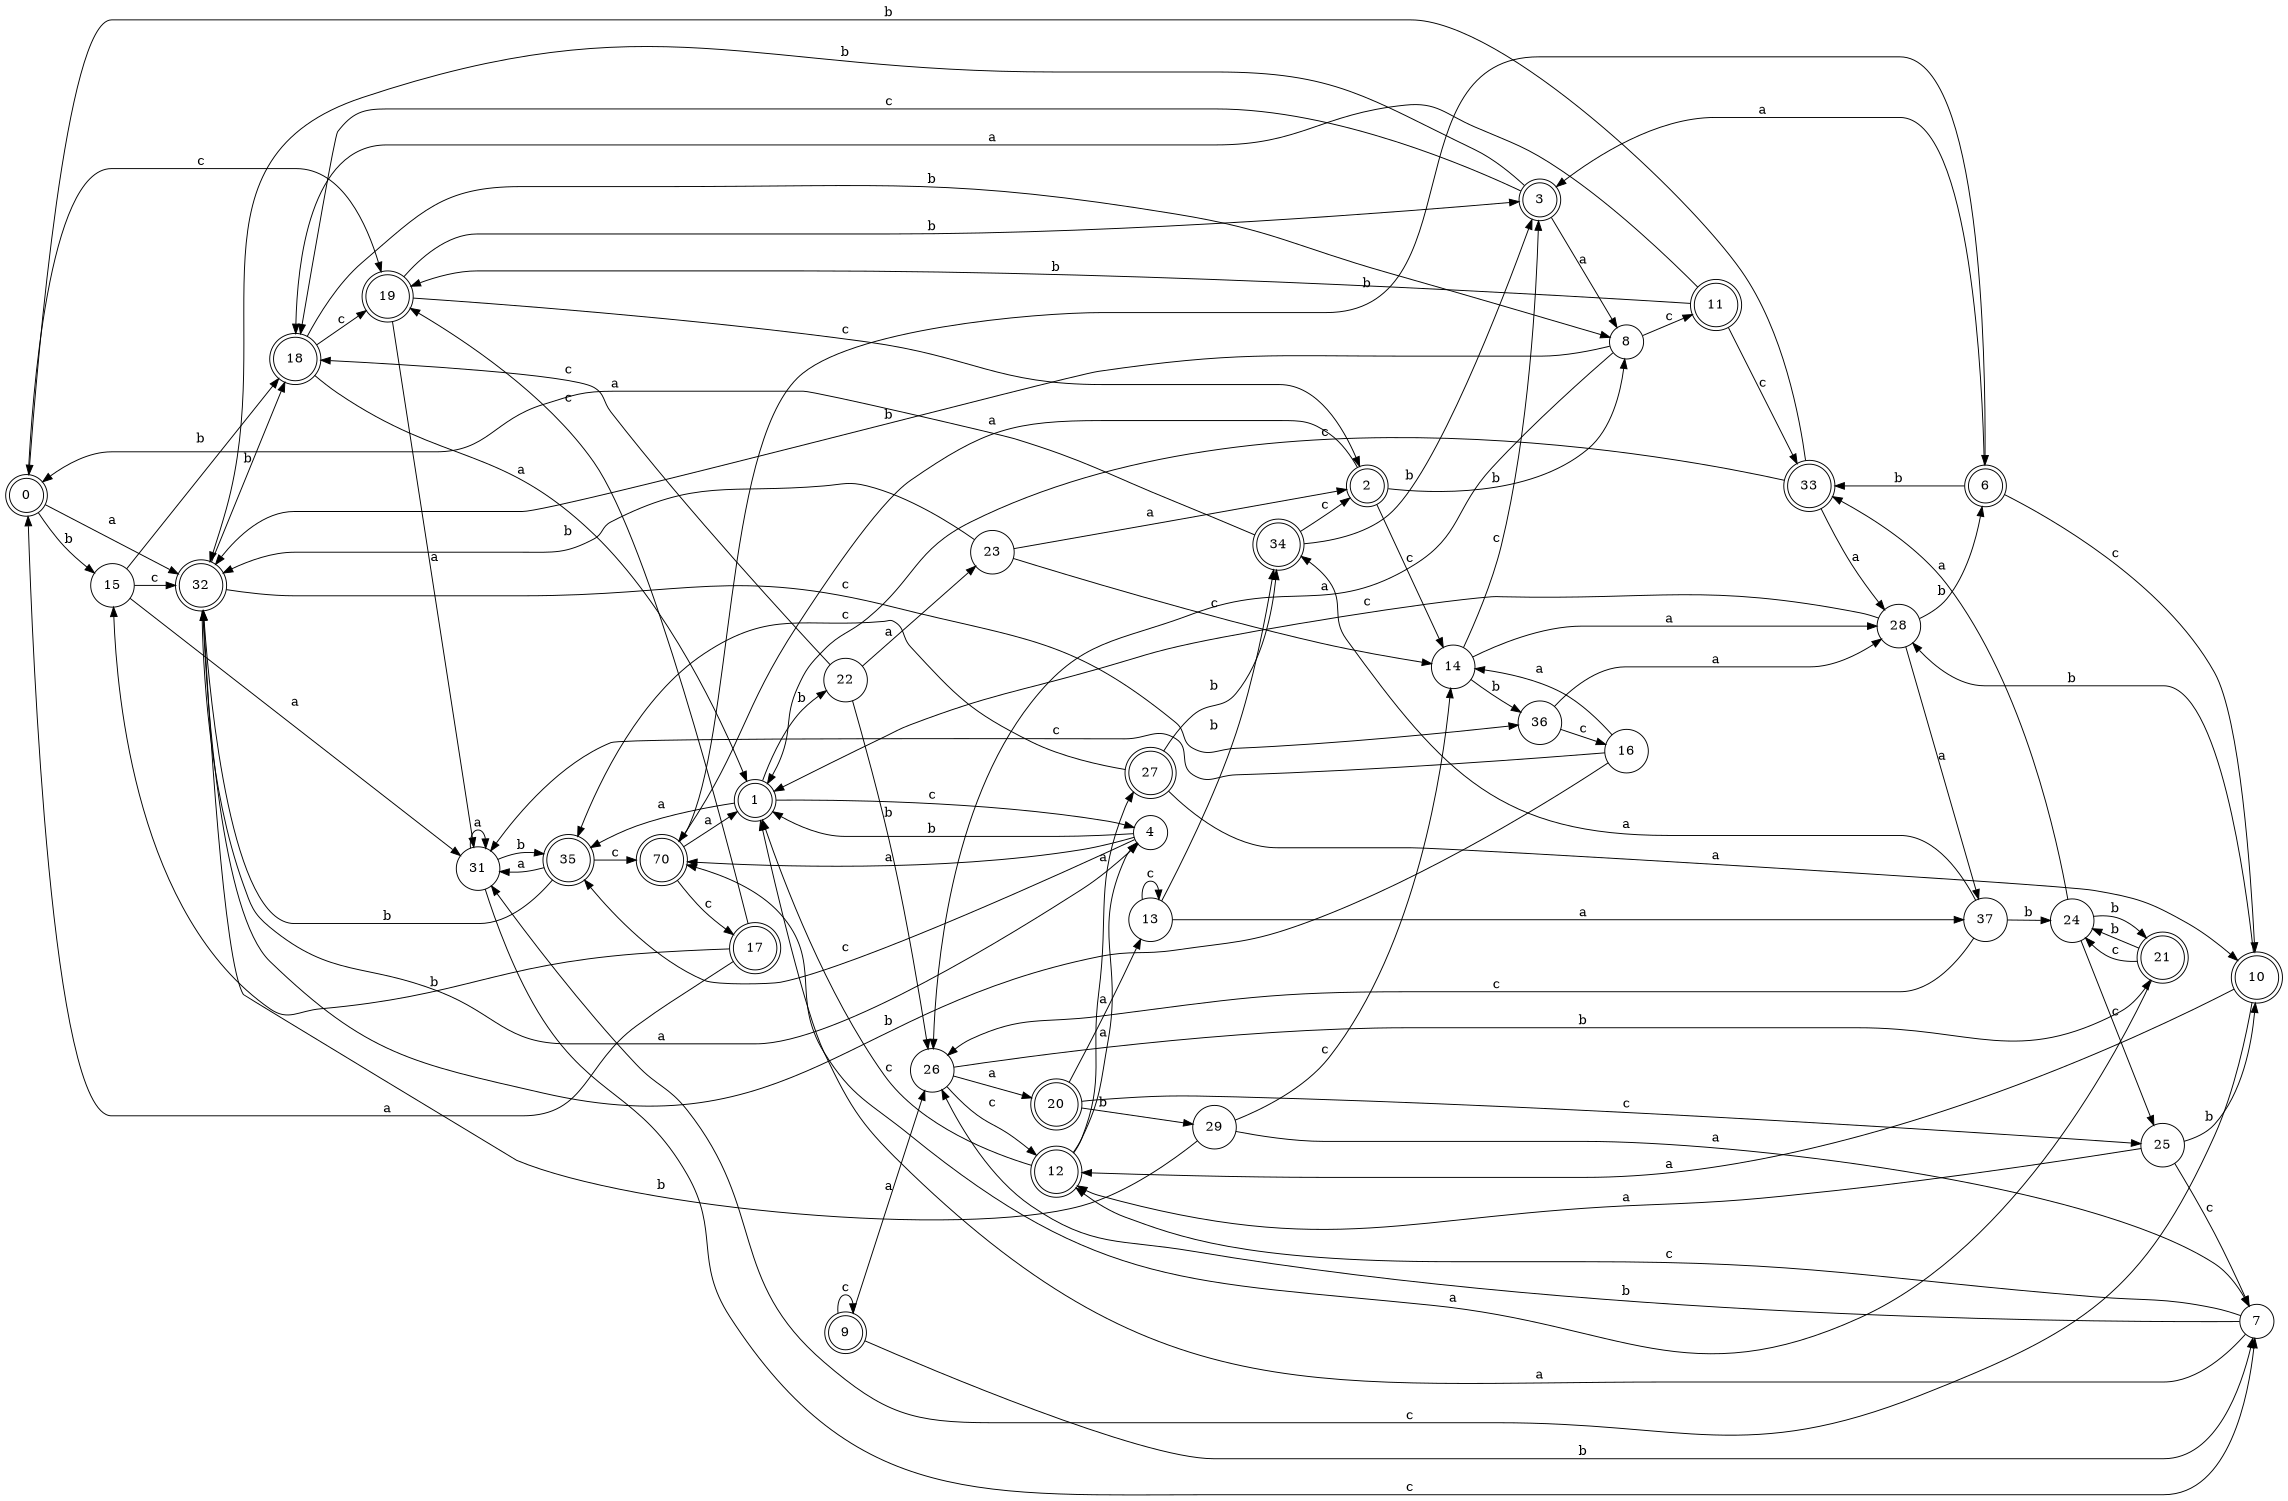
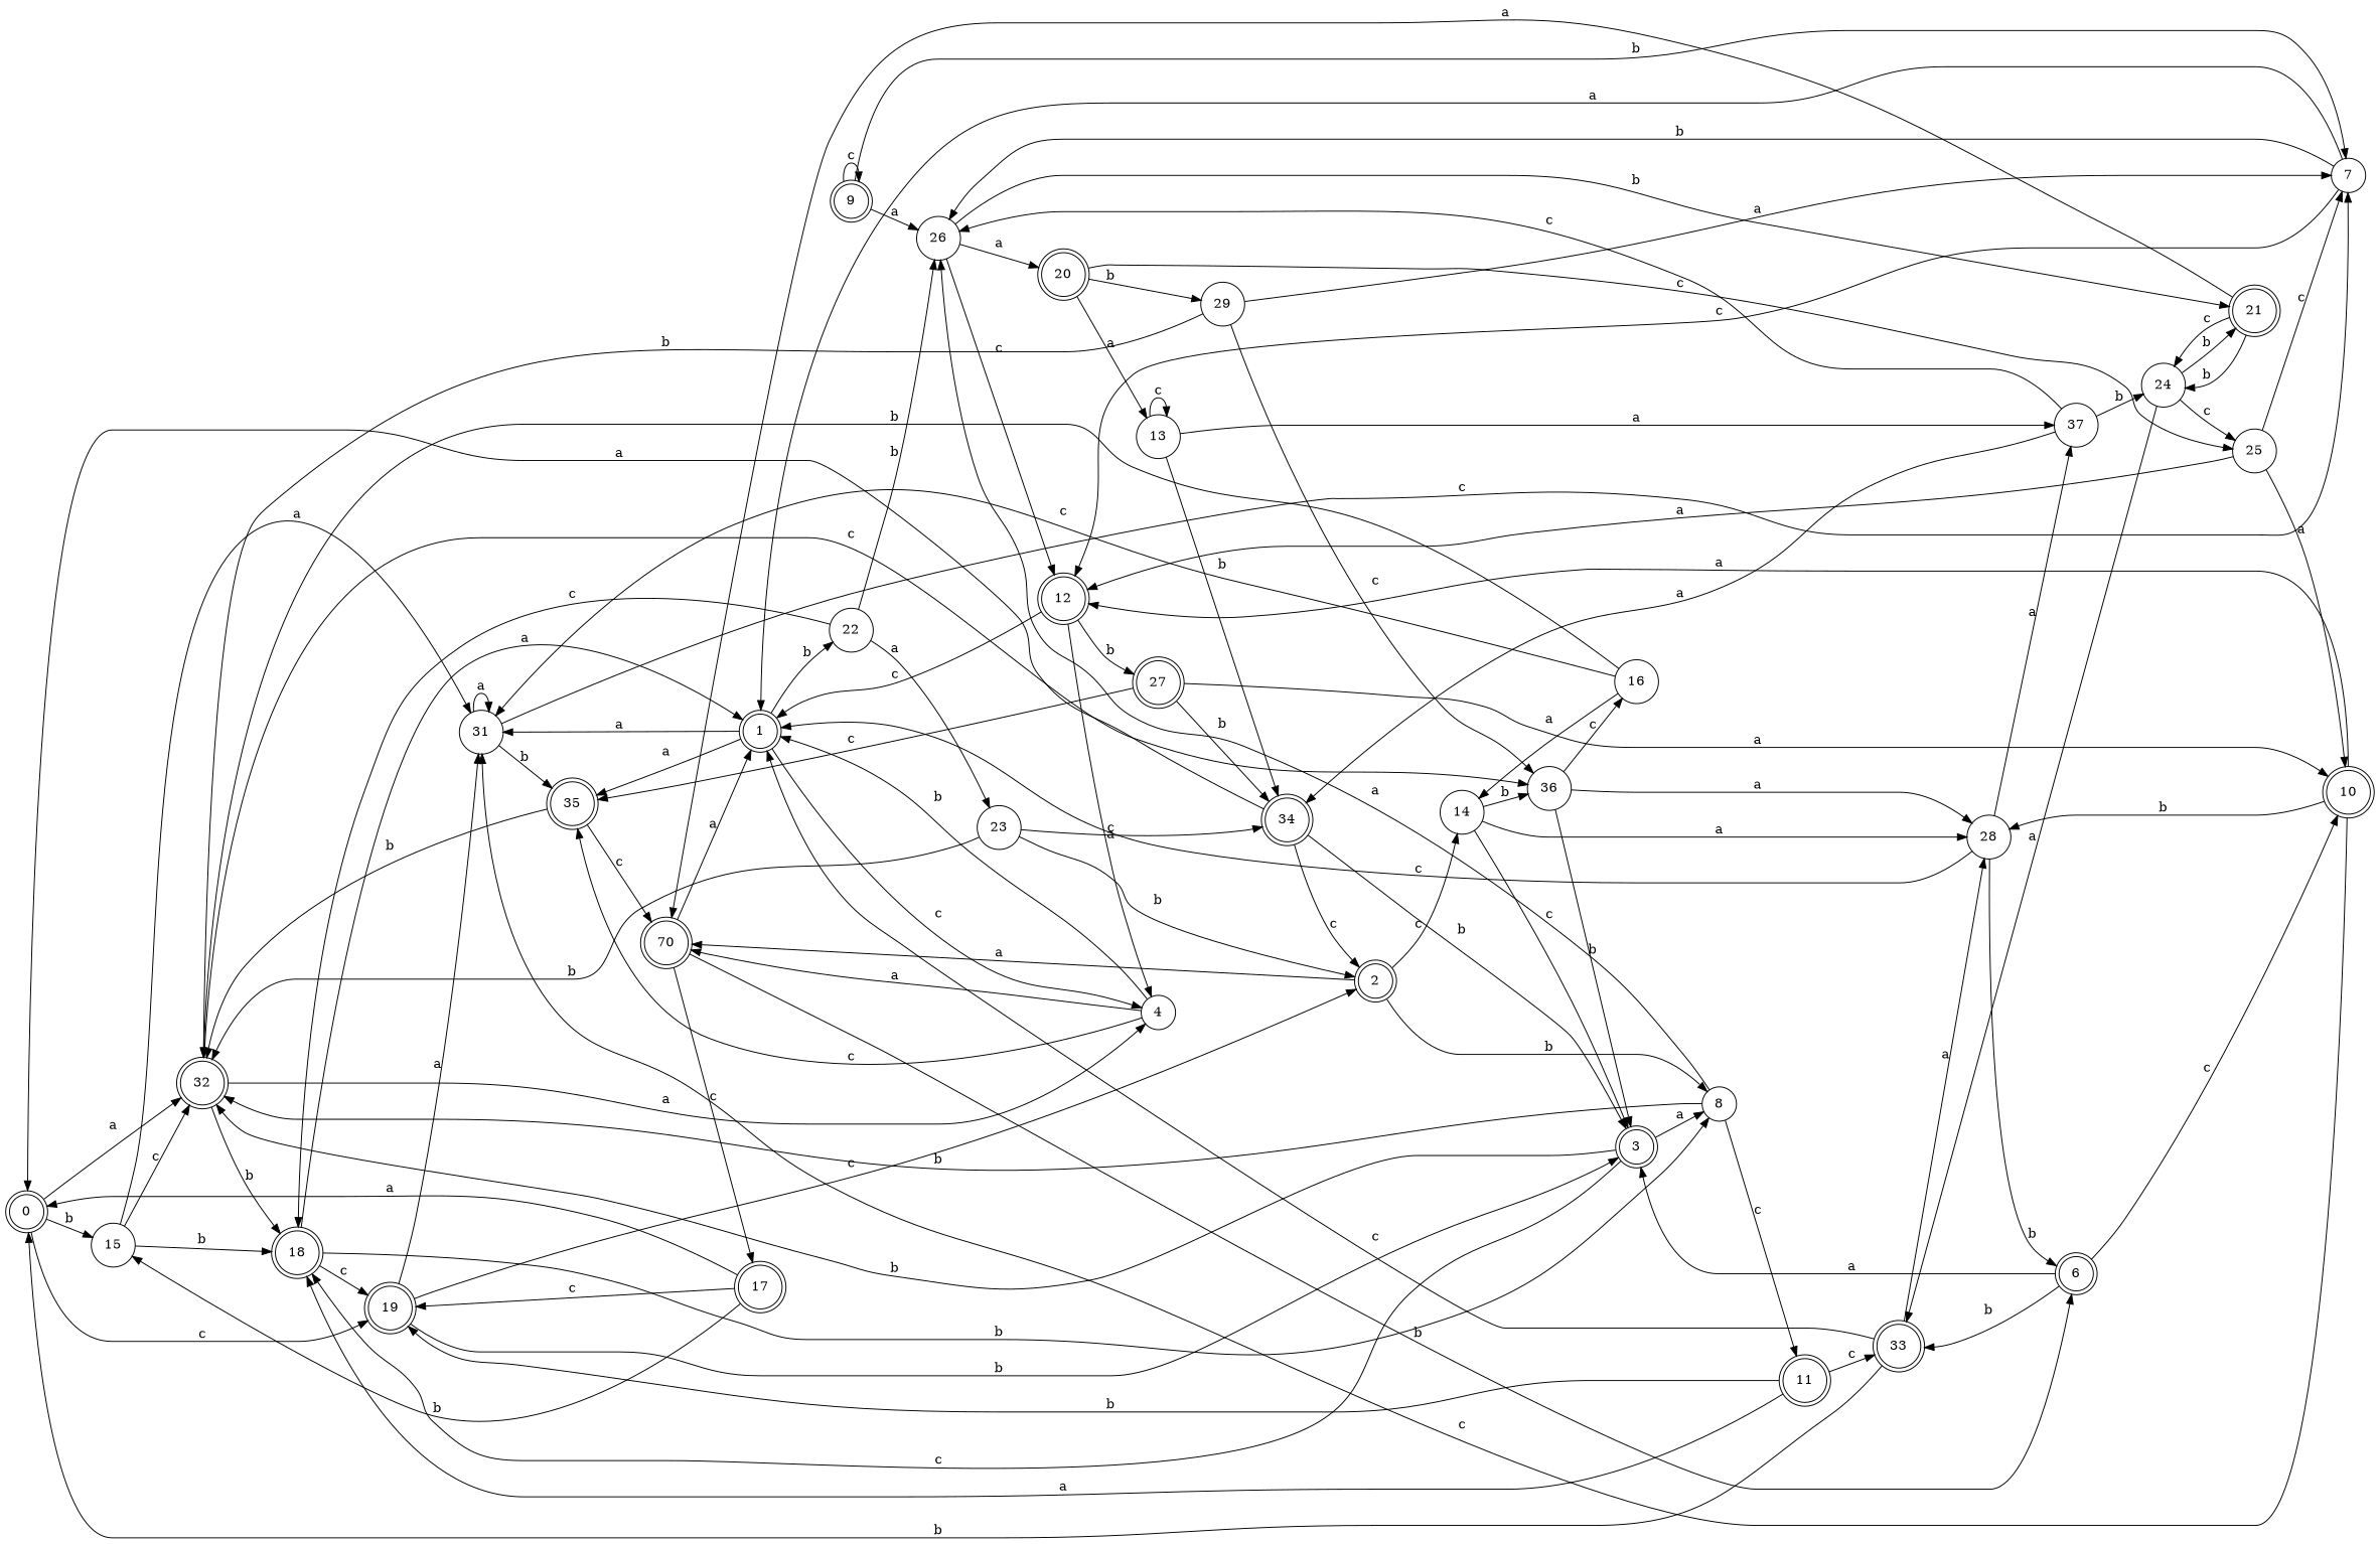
  digraph {
    rankdir=LR
    node [color=black fillcolor=white shape=doublecircle style="rounded,filled"]
    n1 [label=0 style=filled]
    n2 [label=15 shape=circle style=filled]
    n3 [label=19]
    n4 [label=32]
    n5 [label=18]
    n6 [label=31 shape=circle style=filled]
    n7 [label=2]
    n8 [label=3]
    n9 [label=4 shape=circle style=filled]
    n10 [label=36 shape=circle style=filled]
    n11 [label=1]
    n12 [label=22 shape=circle style=filled]
    n13 [label=35]
    n14 [label=70]
    n15 [label=23 shape=circle style=filled]
    n16 [label=26 shape=circle style=filled]
    n17 [label=8 shape=circle style=filled]
    n18 [label=14 shape=circle style=filled]
    n19 [label=11]
    n20 [label=28 shape=circle style=filled]
    n21 [label=6]
    n22 [label=17]
    n23 [label=10]
    n24 [label=33]
    n25 [label=12]
    n26 [label=7 shape=circle style=filled]
    n27 [label=27]
    n28 [label=20]
    n29 [label=21]
    n30 [label=9]
    n31 [label=37 shape=circle style=filled]
    n32 [label=34]
    n33 [label=13 shape=circle style=filled]
    n34 [label=24 shape=circle style=filled]
    n35 [label=16 shape=circle style=filled]
    n36 [label=25 shape=circle style=filled]
    n37 [label=29 shape=circle style=filled]
    n1 -> n2 [label=b]
    n1 -> n3 [label=c]
    n1 -> n4 [label=a]
    n2 -> n4 [label=c]
    n2 -> n5 [label=b]
    n2 -> n6 [label=a]
    n3 -> n6 [label=a]
    n3 -> n7 [label=c]
    n3 -> n8 [label=b]
    n4 -> n5 [label=b]
    n4 -> n9 [label=a]
    n4 -> n10 [label=c]
    n5 -> n3 [label=c]
    n5 -> n11 [label=a]
    n5 -> n17 [label=b]
    n6 -> n6 [label=a]
    n6 -> n13 [label=b]
    n6 -> n26 [label=c]
    n7 -> n14 [label=a]
    n7 -> n17 [label=b]
    n7 -> n18 [label=c]
    n8 -> n4 [label=b]
    n8 -> n5 [label=c]
    n8 -> n17 [label=a]
    n9 -> n11 [label=b]
    n9 -> n13 [label=c]
    n9 -> n14 [label=a]
+   n10 -> n8 [label=b]
    n10 -> n20 [label=a]
    n10 -> n35 [label=c]
    n11 -> n9 [label=c]
    n11 -> n12 [label=b]
    n11 -> n13 [label=a]
    n12 -> n5 [label=c]
    n12 -> n15 [label=a]
    n12 -> n16 [label=b]
    n13 -> n4 [label=b]
-   n13 -> n6 [label=a]
+   n11 -> n6 [label=a]
    n13 -> n14 [label=c]
    n14 -> n11 [label=a]
    n14 -> n21 [label=b]
    n14 -> n22 [label=c]
    n15 -> n4 [label=b]
-   n15 -> n7 [label=a]
-   n15 -> n18 [label=c]
+   n15 -> n7 [label=b]
+   n15 -> n32 [label=c]
    n16 -> n25 [label=c]
    n16 -> n28 [label=a]
    n16 -> n29 [label=b]
    n17 -> n4 [label=b]
    n17 -> n16 [label=a]
    n17 -> n19 [label=c]
    n18 -> n8 [label=c]
    n18 -> n10 [label=b]
    n18 -> n20 [label=a]
    n19 -> n3 [label=b]
    n19 -> n5 [label=a]
    n19 -> n24 [label=c]
    n20 -> n11 [label=c]
    n20 -> n21 [label=b]
    n20 -> n31 [label=a]
    n21 -> n8 [label=a]
    n21 -> n23 [label=c]
    n21 -> n24 [label=b]
    n22 -> n1 [label=a]
    n22 -> n2 [label=b]
    n22 -> n3 [label=c]
    n23 -> n6 [label=c]
    n23 -> n20 [label=b]
    n23 -> n25 [label=a]
    n24 -> n1 [label=b]
    n24 -> n11 [label=c]
    n24 -> n20 [label=a]
    n25 -> n9 [label=a]
    n25 -> n11 [label=c]
-   n25 -> n27 [label=a]
+   n25 -> n27 [label=b]
    n26 -> n11 [label=a]
    n26 -> n16 [label=b]
    n26 -> n25 [label=c]
    n27 -> n13 [label=c]
    n27 -> n23 [label=a]
    n27 -> n32 [label=b]
    n28 -> n33 [label=a]
    n28 -> n36 [label=c]
    n28 -> n37 [label=b]
    n29 -> n14 [label=a]
    n29 -> n34 [label=b]
    n29 -> n34 [label=c]
    n30 -> n16 [label=a]
    n30 -> n26 [label=b]
    n30 -> n30 [label=c]
    n31 -> n16 [label=c]
    n31 -> n32 [label=a]
    n31 -> n34 [label=b]
    n32 -> n1 [label=a]
    n32 -> n7 [label=c]
    n32 -> n8 [label=b]
    n33 -> n31 [label=a]
    n33 -> n32 [label=b]
    n33 -> n33 [label=c]
    n34 -> n24 [label=a]
    n34 -> n29 [label=b]
    n34 -> n36 [label=c]
    n35 -> n4 [label=b]
    n35 -> n6 [label=c]
    n35 -> n18 [label=a]
-   n36 -> n23 [label=b]
+   n36 -> n23 [label=a]
    n36 -> n25 [label=a]
    n36 -> n26 [label=c]
    n37 -> n4 [label=b]
-   n37 -> n18 [label=c]
+   n37 -> n10 [label=c]
    n37 -> n26 [label=a]
  }
